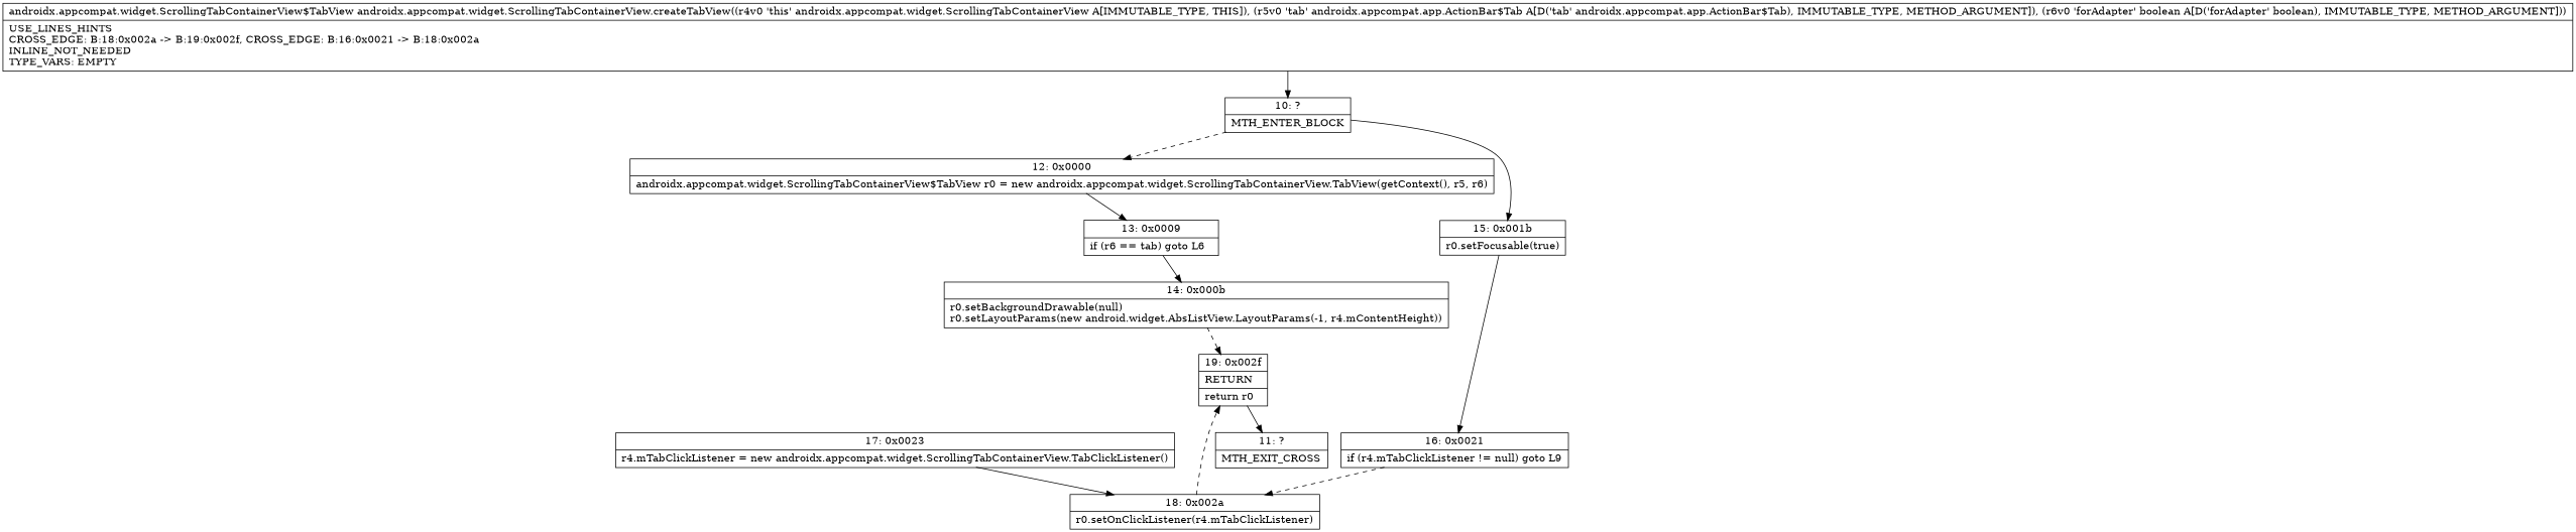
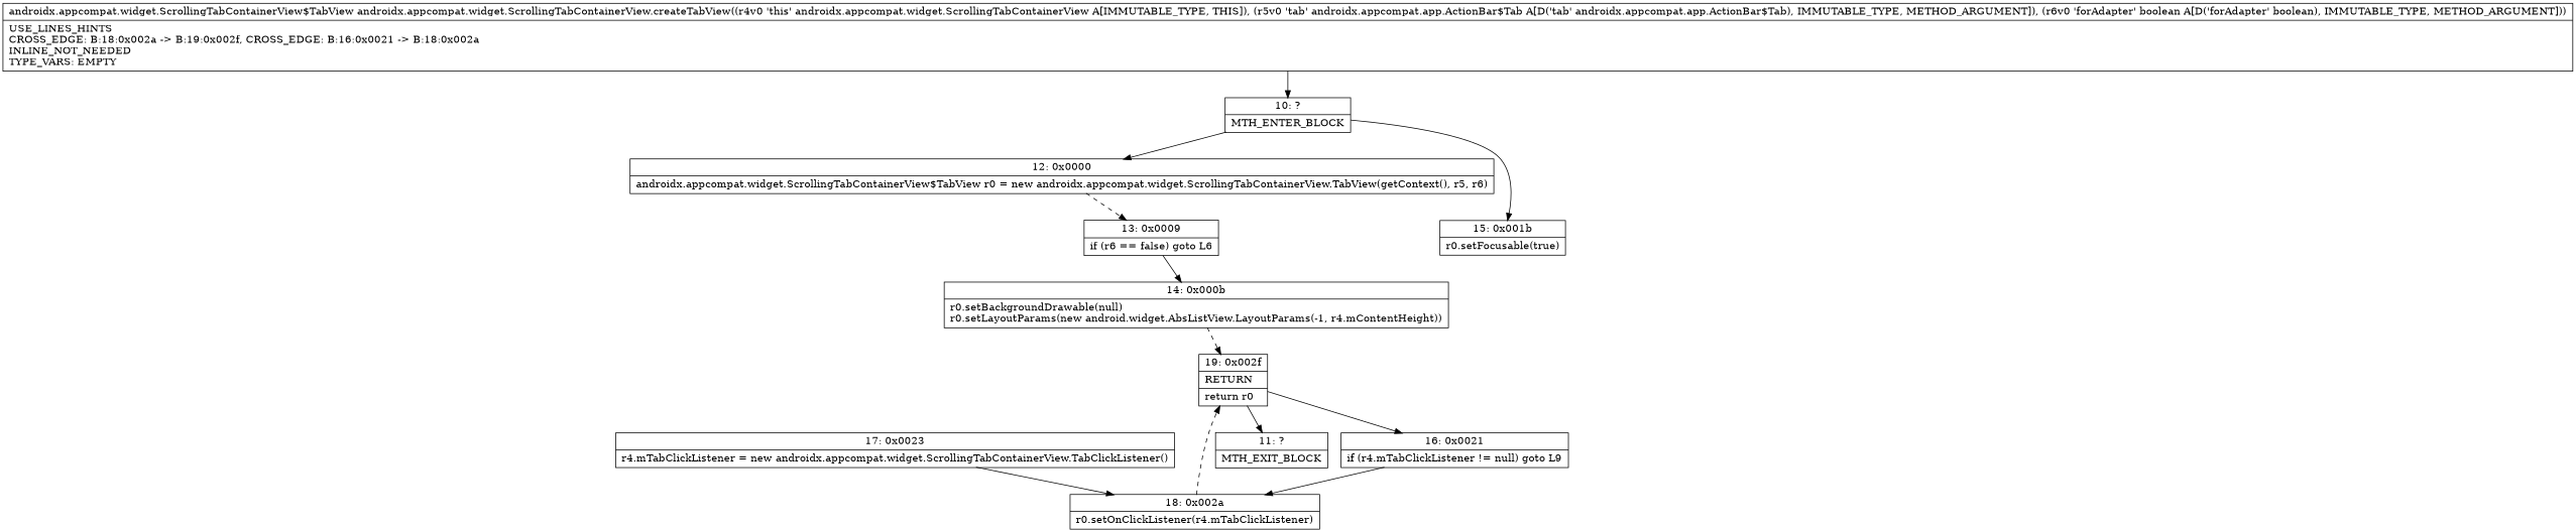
  digraph {
    node [shape=record]
    n1 [label="{10\:\ ?|MTH_ENTER_BLOCK\l}"]
    n2 [label="{12\:\ 0x0000|androidx.appcompat.widget.ScrollingTabContainerView$TabView r0 = new androidx.appcompat.widget.ScrollingTabContainerView.TabView(getContext(), r5, r6)\l}"]
    n3 [label="{15\:\ 0x001b|r0.setFocusable(true)\l}"]
-   n4 [label="{13\:\ 0x0009|if (r6 == tab) goto L6\l}"]
+   n4 [label="{13\:\ 0x0009|if (r6 == false) goto L6\l}"]
    n5 [label="{14\:\ 0x000b|r0.setBackgroundDrawable(null)\lr0.setLayoutParams(new android.widget.AbsListView.LayoutParams(\-1, r4.mContentHeight))\l}"]
    n6 [label="{19\:\ 0x002f|RETURN\l|return r0\l}"]
    n7 [label="{16\:\ 0x0021|if (r4.mTabClickListener != null) goto L9\l}"]
-   n8 [label="{11\:\ ?|MTH_EXIT_CROSS\l}"]
+   n8 [label="{11\:\ ?|MTH_EXIT_BLOCK\l}"]
    n9 [label="{18\:\ 0x002a|r0.setOnClickListener(r4.mTabClickListener)\l}"]
    n10 [label="{17\:\ 0x0023|r4.mTabClickListener = new androidx.appcompat.widget.ScrollingTabContainerView.TabClickListener()\l}"]
    n11 [label="{androidx.appcompat.widget.ScrollingTabContainerView$TabView androidx.appcompat.widget.ScrollingTabContainerView.createTabView((r4v0 'this' androidx.appcompat.widget.ScrollingTabContainerView A[IMMUTABLE_TYPE, THIS]), (r5v0 'tab' androidx.appcompat.app.ActionBar$Tab A[D('tab' androidx.appcompat.app.ActionBar$Tab), IMMUTABLE_TYPE, METHOD_ARGUMENT]), (r6v0 'forAdapter' boolean A[D('forAdapter' boolean), IMMUTABLE_TYPE, METHOD_ARGUMENT]))  | USE_LINES_HINTS\lCROSS_EDGE: B:18:0x002a \-\> B:19:0x002f, CROSS_EDGE: B:16:0x0021 \-\> B:18:0x002a\lINLINE_NOT_NEEDED\lTYPE_VARS: EMPTY\l}"]
-   n1 -> n2 [style=dashed]
+   n1 -> n2
    n1 -> n3
-   n2 -> n4
-   n3 -> n7
+   n2 -> n4 [style=dashed]
+   n6 -> n7
    n4 -> n5 [style=solid]
    n5 -> n6 [style=dashed]
    n6 -> n8
-   n7 -> n9 [style=dashed]
+   n7 -> n9
    n9 -> n6 [style=dashed]
    n10 -> n9
    n11 -> n1
  }
